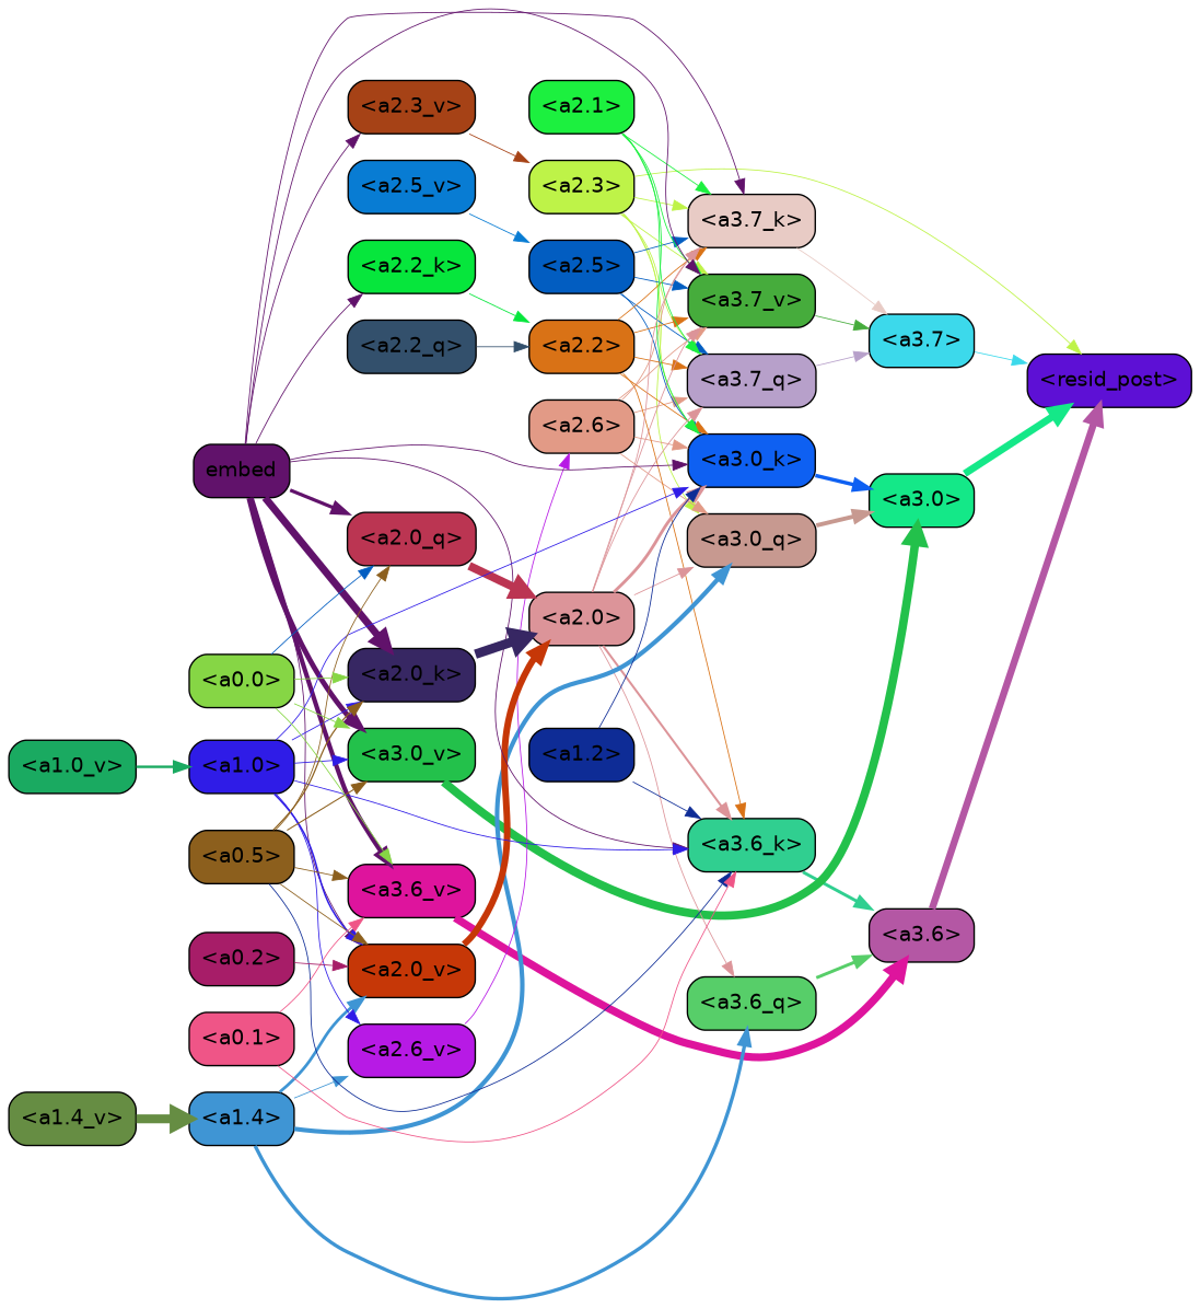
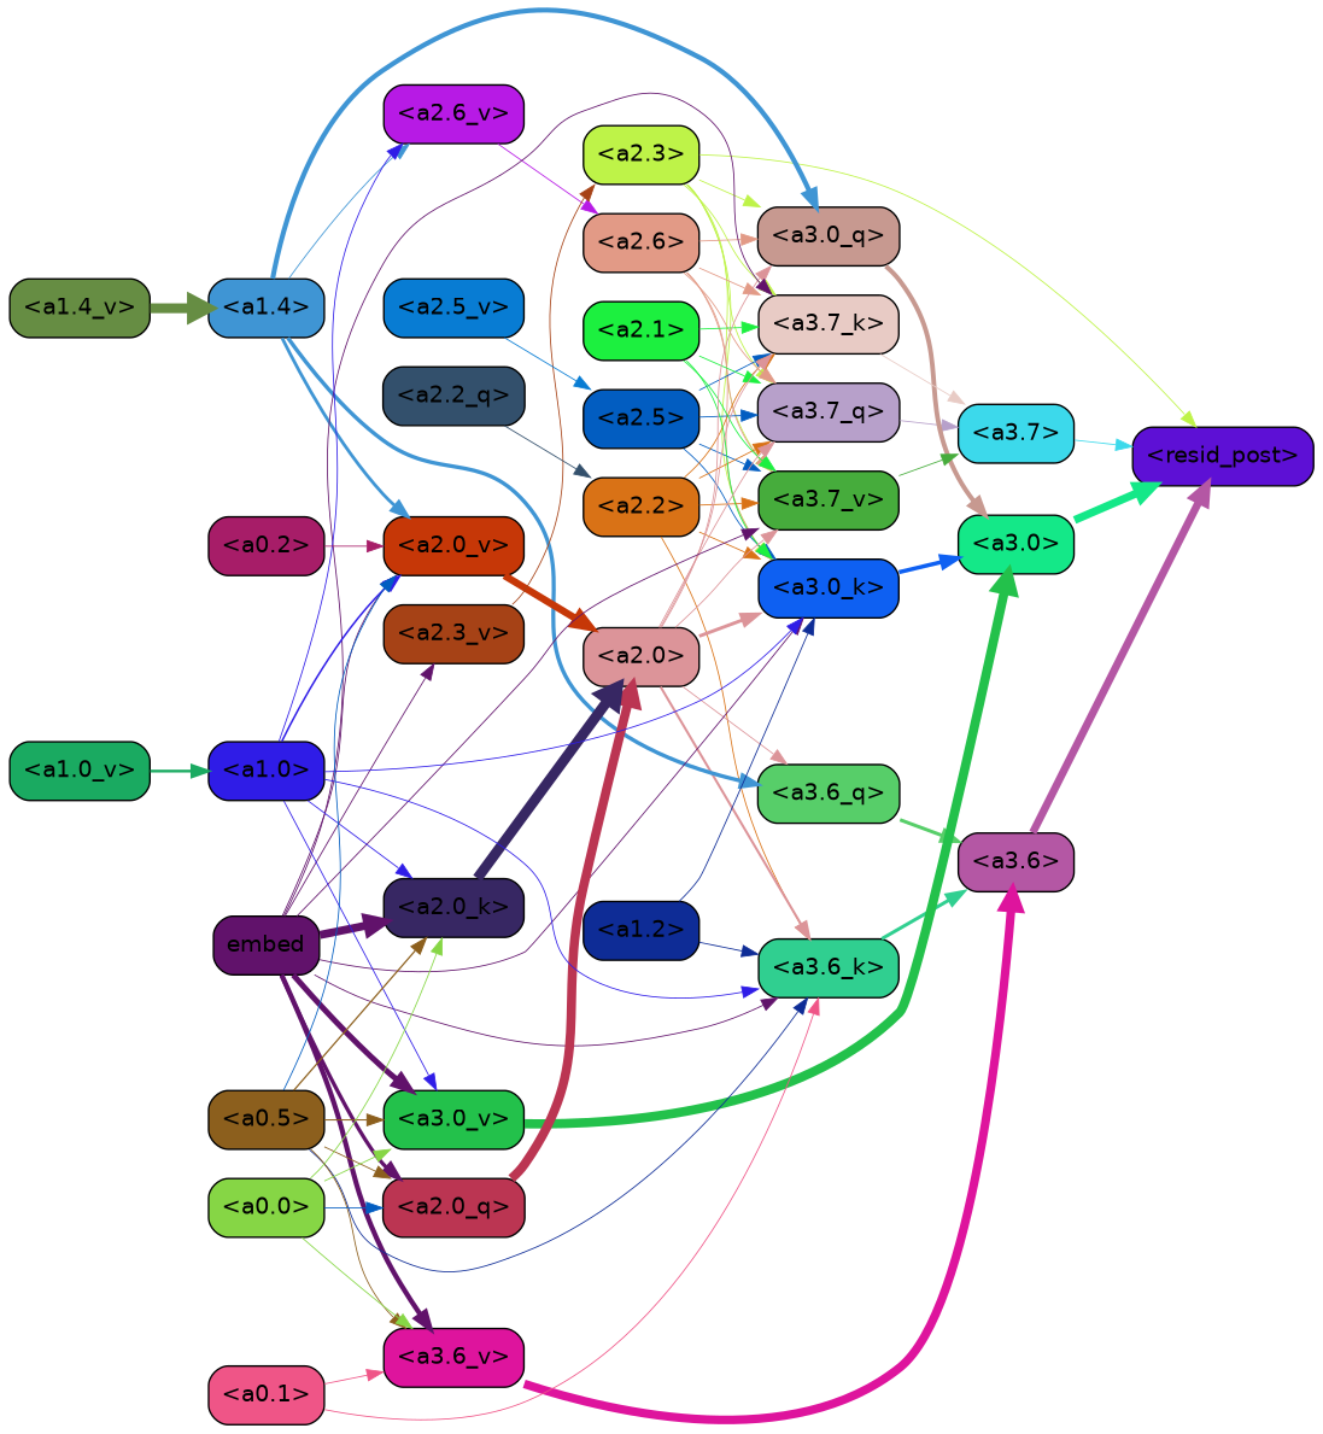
  strict digraph {
    rankdir=LR
    splines=true
    node [color=black fontname=Helvetica shape=box style="filled, rounded"]
    edge [color="#61126b" penwidth=0.6]
    "<a3.7>" [fillcolor="#3cd9eb"]
    "<resid_post>" [fillcolor="#5d10d5"]
    "<a3.6>" [fillcolor="#b457a4"]
    "<a3.0>" [fillcolor="#14e888"]
    "<a2.3>" [fillcolor="#bef348"]
    "<a3.7_q>" [fillcolor="#b7a0ca"]
    "<a3.0_q>" [fillcolor="#c79990"]
    "<a3.7_k>" [fillcolor="#e8cbc5"]
    "<a3.0_k>" [fillcolor="#0e60f2"]
    "<a3.7_v>" [fillcolor="#46ac3c"]
    "<a3.6_q>" [fillcolor="#57ce69"]
    "<a3.6_k>" [fillcolor="#30cf90"]
    "<a3.6_v>" [fillcolor="#de149d"]
    "<a3.0_v>" [fillcolor="#23c14b"]
    "<a2.6>" [fillcolor="#e29a86"]
    "<a2.5>" [fillcolor="#025dc1"]
    "<a2.2>" [fillcolor="#d97216"]
    "<a2.1>" [fillcolor="#1cf03f"]
    "<a2.0>" [fillcolor="#dc9499"]
    "<a1.4>" [fillcolor="#3f95d4"]
    "<a2.6_v>" [fillcolor="#b71ae5"]
    "<a2.0_v>" [fillcolor="#c63707"]
    embed [fillcolor="#61126b"]
    "<a2.0_q>" [fillcolor="#bb3552"]
-   "<a2.2_k>" [fillcolor="#06e63c"]
    "<a2.0_k>" [fillcolor="#372763"]
    "<a2.3_v>" [fillcolor="#a64216"]
    "<a1.2>" [fillcolor="#0e2c96"]
    "<a1.0>" [fillcolor="#2f1ce7"]
    "<a0.5>" [fillcolor="#8c5f1d"]
    "<a0.1>" [fillcolor="#ef5587"]
    "<a0.0>" [fillcolor="#86d645"]
    "<a2.2_q>" [fillcolor="#33506c"]
    "<a2.5_v>" [fillcolor="#087cd3"]
    "<a0.2>" [fillcolor="#a71d68"]
    "<a1.4_v>" [fillcolor="#668d43"]
    "<a1.0_v>" [fillcolor="#1aaa61"]
    "<a3.7>" -> "<resid_post>" [color="#3cd9eb"]
    "<a3.6>" -> "<resid_post>" [color="#b457a4" penwidth=4.7534414529800415]
    "<a3.0>" -> "<resid_post>" [color="#14e888" penwidth=4.898576855659485]
    "<a2.3>" -> "<resid_post>" [color="#bef348"]
    "<a2.3>" -> "<a3.7_q>" [color="#bef348"]
    "<a2.3>" -> "<a3.0_q>" [color="#bef348"]
    "<a2.3>" -> "<a3.7_k>" [color="#bef348"]
    "<a2.3>" -> "<a3.0_k>" [color="#bef348"]
    "<a2.3>" -> "<a3.7_v>" [color="#bef348"]
    "<a3.7_q>" -> "<a3.7>" [color="#b7a0ca"]
    "<a3.0_q>" -> "<a3.0>" [color="#c79990" penwidth=2.870753765106201]
    "<a3.7_k>" -> "<a3.7>" [color="#e8cbc5"]
    "<a3.0_k>" -> "<a3.0>" [color="#0e60f2" penwidth=2.520303964614868]
    "<a3.7_v>" -> "<a3.7>" [color="#46ac3c"]
    "<a3.6_q>" -> "<a3.6>" [color="#57ce69" penwidth=2.160832464694977]
    "<a3.6_k>" -> "<a3.6>" [color="#30cf90" penwidth=2.13908451795578]
    "<a3.6_v>" -> "<a3.6>" [color="#de149d" penwidth=5.297133803367615]
    "<a3.0_v>" -> "<a3.0>" [color="#23c14b" penwidth=5.680712580680847]
    "<a2.6>" -> "<a3.7_q>" [color="#e29a86"]
    "<a2.6>" -> "<a3.0_q>" [color="#e29a86"]
    "<a2.6>" -> "<a3.7_k>" [color="#e29a86"]
    "<a2.6>" -> "<a3.0_k>" [color="#e29a86"]
    "<a2.6>" -> "<a3.7_v>" [color="#e29a86"]
    "<a2.5>" -> "<a3.7_q>" [color="#025dc1"]
    "<a2.5>" -> "<a3.7_k>" [color="#025dc1"]
    "<a2.5>" -> "<a3.0_k>" [color="#025dc1"]
    "<a2.5>" -> "<a3.7_v>" [color="#025dc1"]
    "<a2.2>" -> "<a3.7_q>" [color="#d97216"]
    "<a2.2>" -> "<a3.7_k>" [color="#d97216"]
    "<a2.2>" -> "<a3.0_k>" [color="#d97216"]
    "<a2.2>" -> "<a3.7_v>" [color="#d97216"]
    "<a2.2>" -> "<a3.6_k>" [color="#d97216"]
    "<a2.1>" -> "<a3.7_q>" [color="#1cf03f"]
    "<a2.1>" -> "<a3.7_k>" [color="#1cf03f"]
    "<a2.1>" -> "<a3.0_k>" [color="#1cf03f"]
    "<a2.1>" -> "<a3.7_v>" [color="#1cf03f"]
    "<a2.0>" -> "<a3.7_q>" [color="#dc9499"]
    "<a2.0>" -> "<a3.0_q>" [color="#dc9499"]
    "<a2.0>" -> "<a3.7_k>" [color="#dc9499"]
    "<a2.0>" -> "<a3.0_k>" [color="#dc9499" penwidth=2.095262974500656]
    "<a2.0>" -> "<a3.7_v>" [color="#dc9499"]
    "<a2.0>" -> "<a3.6_q>" [color="#dc9499"]
    "<a2.0>" -> "<a3.6_k>" [color="#dc9499" penwidth=1.4807794839143753]
    "<a1.4>" -> "<a3.0_q>" [color="#3f95d4" penwidth=3.0341034531593323]
    "<a1.4>" -> "<a3.6_q>" [color="#3f95d4" penwidth=2.425799250602722]
    "<a1.4>" -> "<a2.6_v>" [color="#3f95d4"]
    "<a1.4>" -> "<a2.0_v>" [color="#3f95d4" penwidth=2.007302835583687]
    "<a2.6_v>" -> "<a2.6>" [color="#b71ae5"]
    "<a2.0_v>" -> "<a2.0>" [color="#c63707" penwidth=4.422677040100098]
    embed -> "<a3.7_k>"
    embed -> "<a3.0_k>"
    embed -> "<a3.7_v>"
    embed -> "<a3.6_k>"
    embed -> "<a3.6_v>" [penwidth=3.067279100418091]
    embed -> "<a3.0_v>" [penwidth=3.5202720761299133]
    embed -> "<a2.0_v>"
    embed -> "<a2.0_q>" [penwidth=2.339468687772751]
-   embed -> "<a2.2_k>"
    embed -> "<a2.0_k>" [penwidth=4.9759310483932495]
    embed -> "<a2.3_v>"
    "<a2.0_q>" -> "<a2.0>" [color="#bb3552" penwidth=5.606565475463867]
-   "<a2.2_k>" -> "<a2.2>" [color="#06e63c"]
    "<a2.0_k>" -> "<a2.0>" [color="#372763" penwidth=6.344284534454346]
    "<a2.3_v>" -> "<a2.3>" [color="#a64216"]
    "<a1.2>" -> "<a3.0_k>" [color="#0e2c96"]
    "<a1.2>" -> "<a3.6_k>" [color="#0e2c96"]
    "<a1.0>" -> "<a3.0_k>" [color="#2f1ce7"]
    "<a1.0>" -> "<a3.6_k>" [color="#2f1ce7"]
    "<a1.0>" -> "<a3.0_v>" [color="#2f1ce7"]
    "<a1.0>" -> "<a2.6_v>" [color="#2f1ce7"]
    "<a1.0>" -> "<a2.0_v>" [color="#2f1ce7" penwidth=1.0943371653556824]
    "<a1.0>" -> "<a2.0_k>" [color="#2f1ce7"]
    "<a0.5>" -> "<a3.6_k>" [color="#0e2c96"]
    "<a0.5>" -> "<a3.6_v>" [color="#8c5f1d"]
    "<a0.5>" -> "<a3.0_v>" [color="#8c5f1d" penwidth=0.764040544629097]
-   "<a0.5>" -> "<a2.0_v>" [color="#8c5f1d"]
+   "<a0.5>" -> "<a2.0_v>" [color="#025dc1"]
    "<a0.5>" -> "<a2.0_q>" [color="#8c5f1d"]
    "<a0.5>" -> "<a2.0_k>" [color="#8c5f1d" penwidth=0.8956001400947571]
    "<a0.1>" -> "<a3.6_k>" [color="#ef5587"]
    "<a0.1>" -> "<a3.6_v>" [color="#ef5587"]
    "<a0.0>" -> "<a3.6_v>" [color="#86d645"]
    "<a0.0>" -> "<a3.0_v>" [color="#86d645"]
    "<a0.0>" -> "<a2.0_q>" [color="#025dc1"]
    "<a0.0>" -> "<a2.0_k>" [color="#86d645"]
    "<a2.2_q>" -> "<a2.2>" [color="#33506c"]
    "<a2.5_v>" -> "<a2.5>" [color="#087cd3"]
    "<a0.2>" -> "<a2.0_v>" [color="#a71d68"]
    "<a1.4_v>" -> "<a1.4>" [color="#668d43" penwidth=6.0194467306137085]
    "<a1.0_v>" -> "<a1.0>" [color="#1aaa61" penwidth=1.738280937075615]
  }
